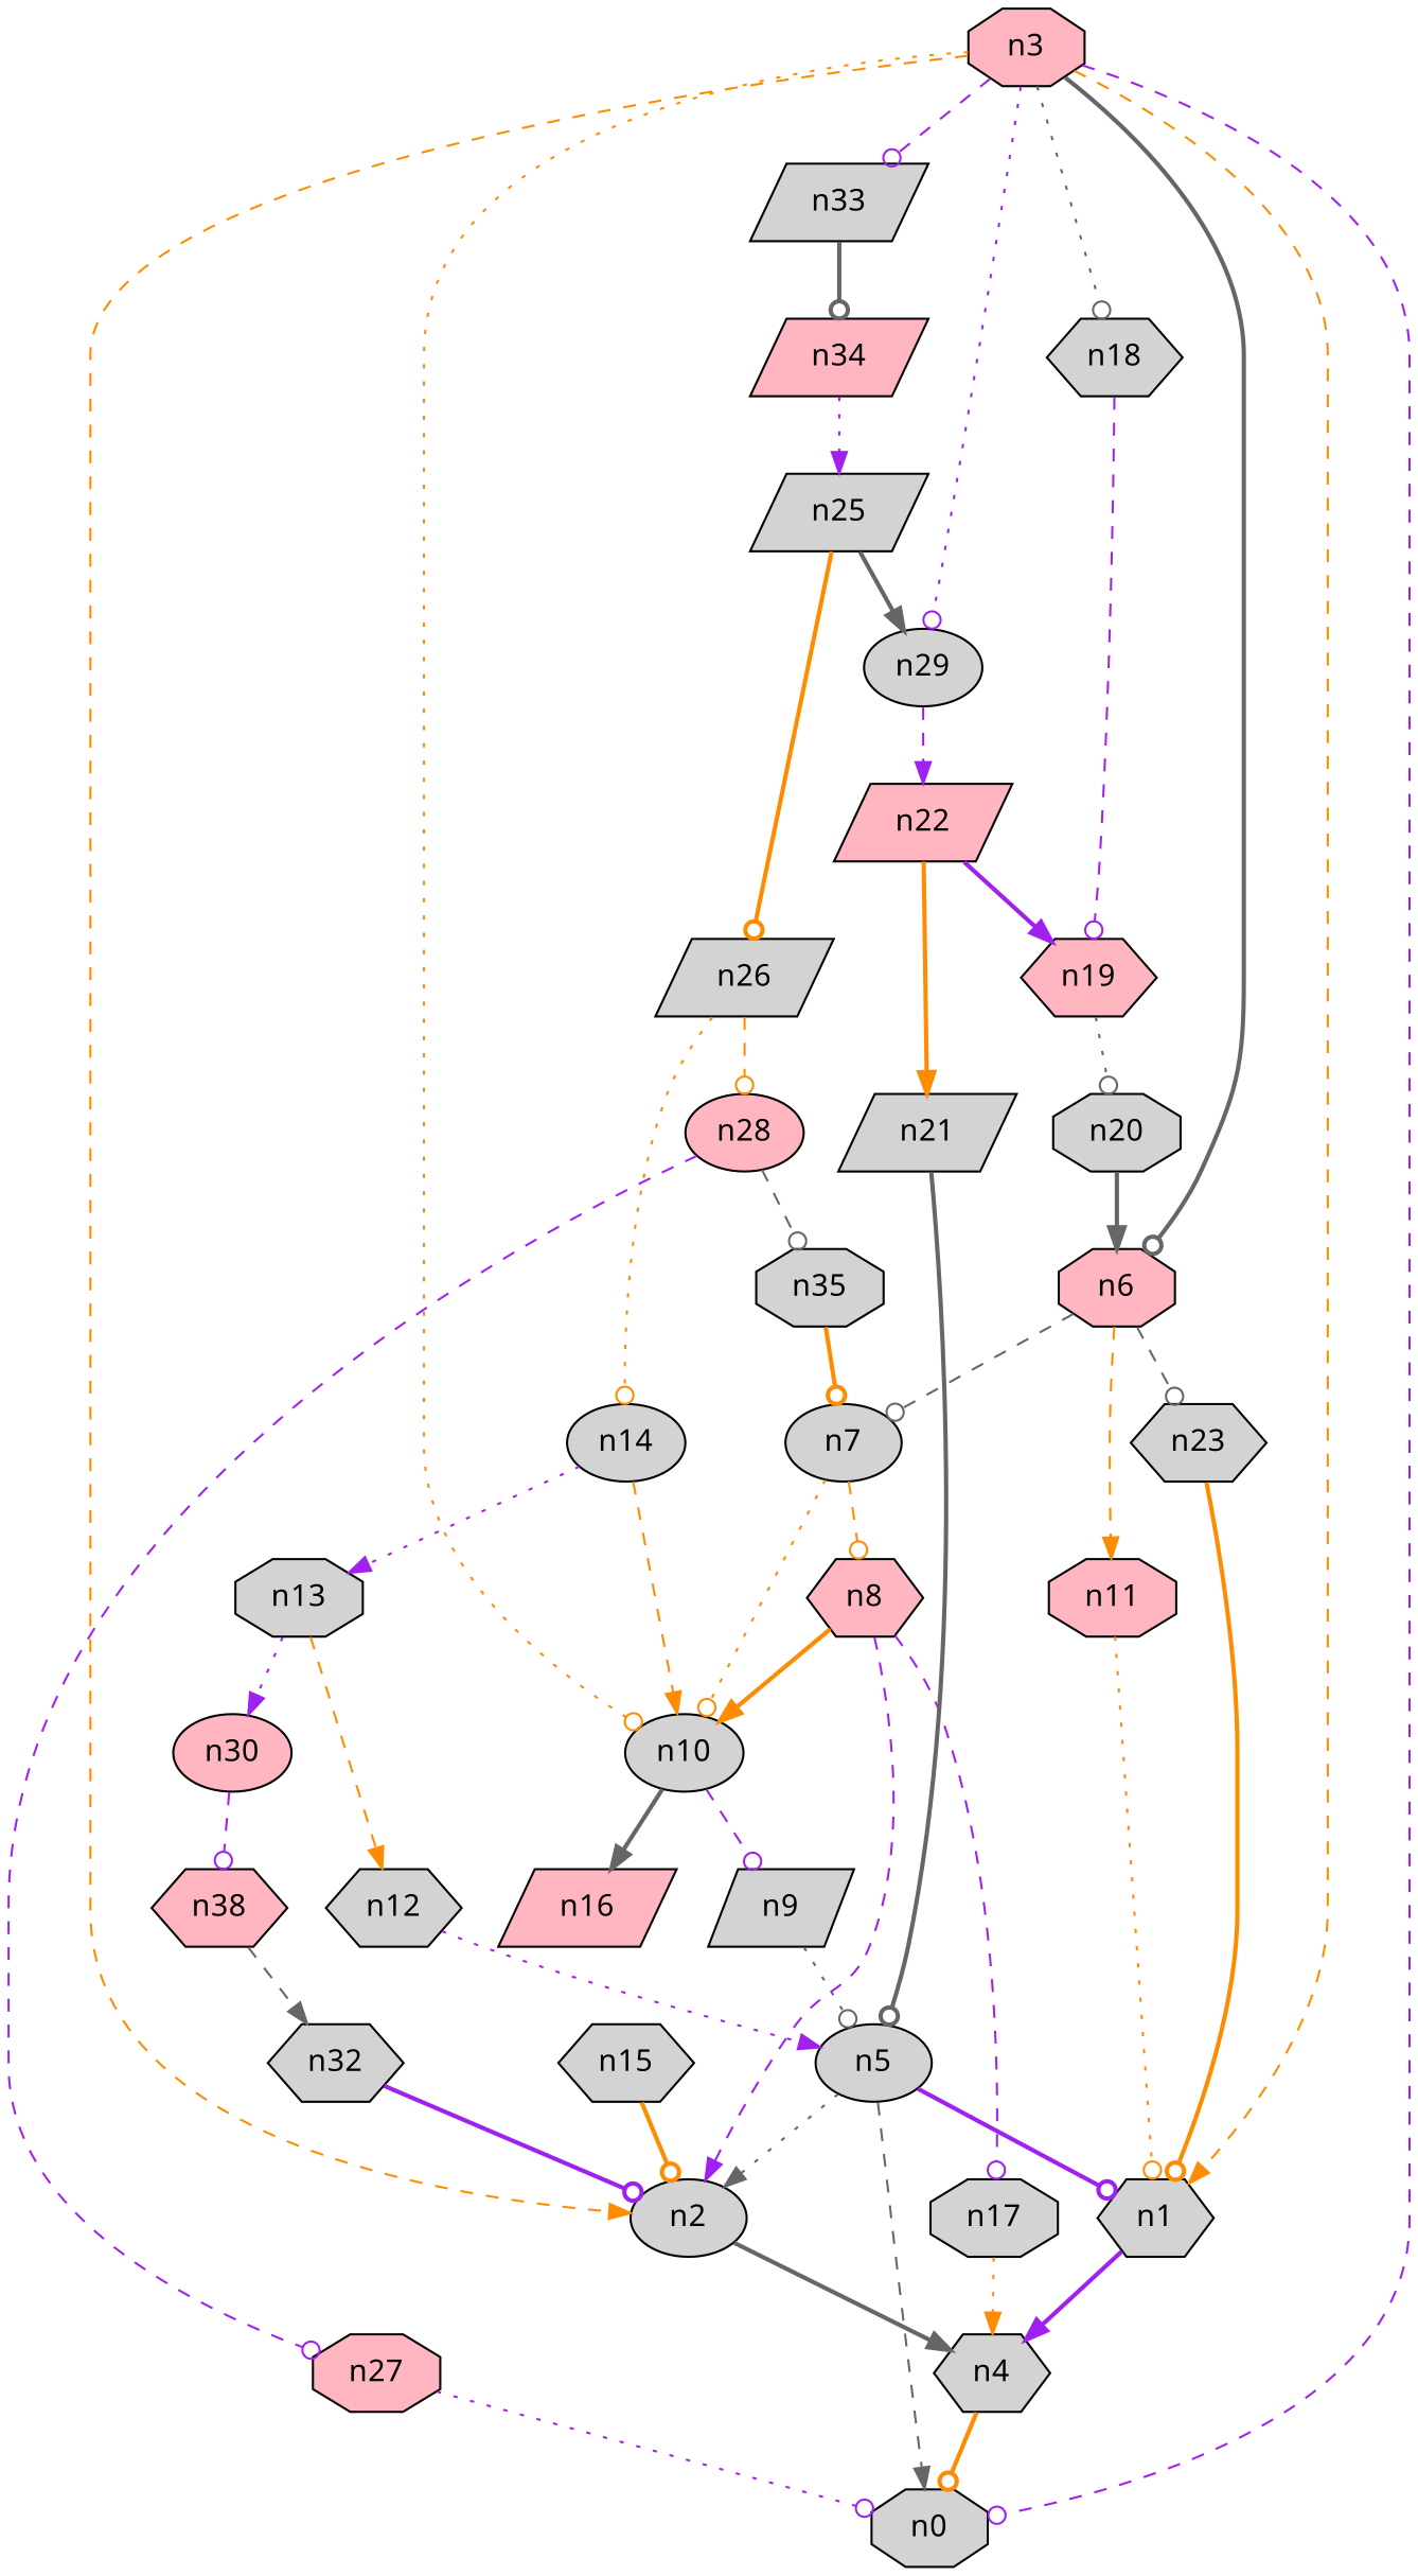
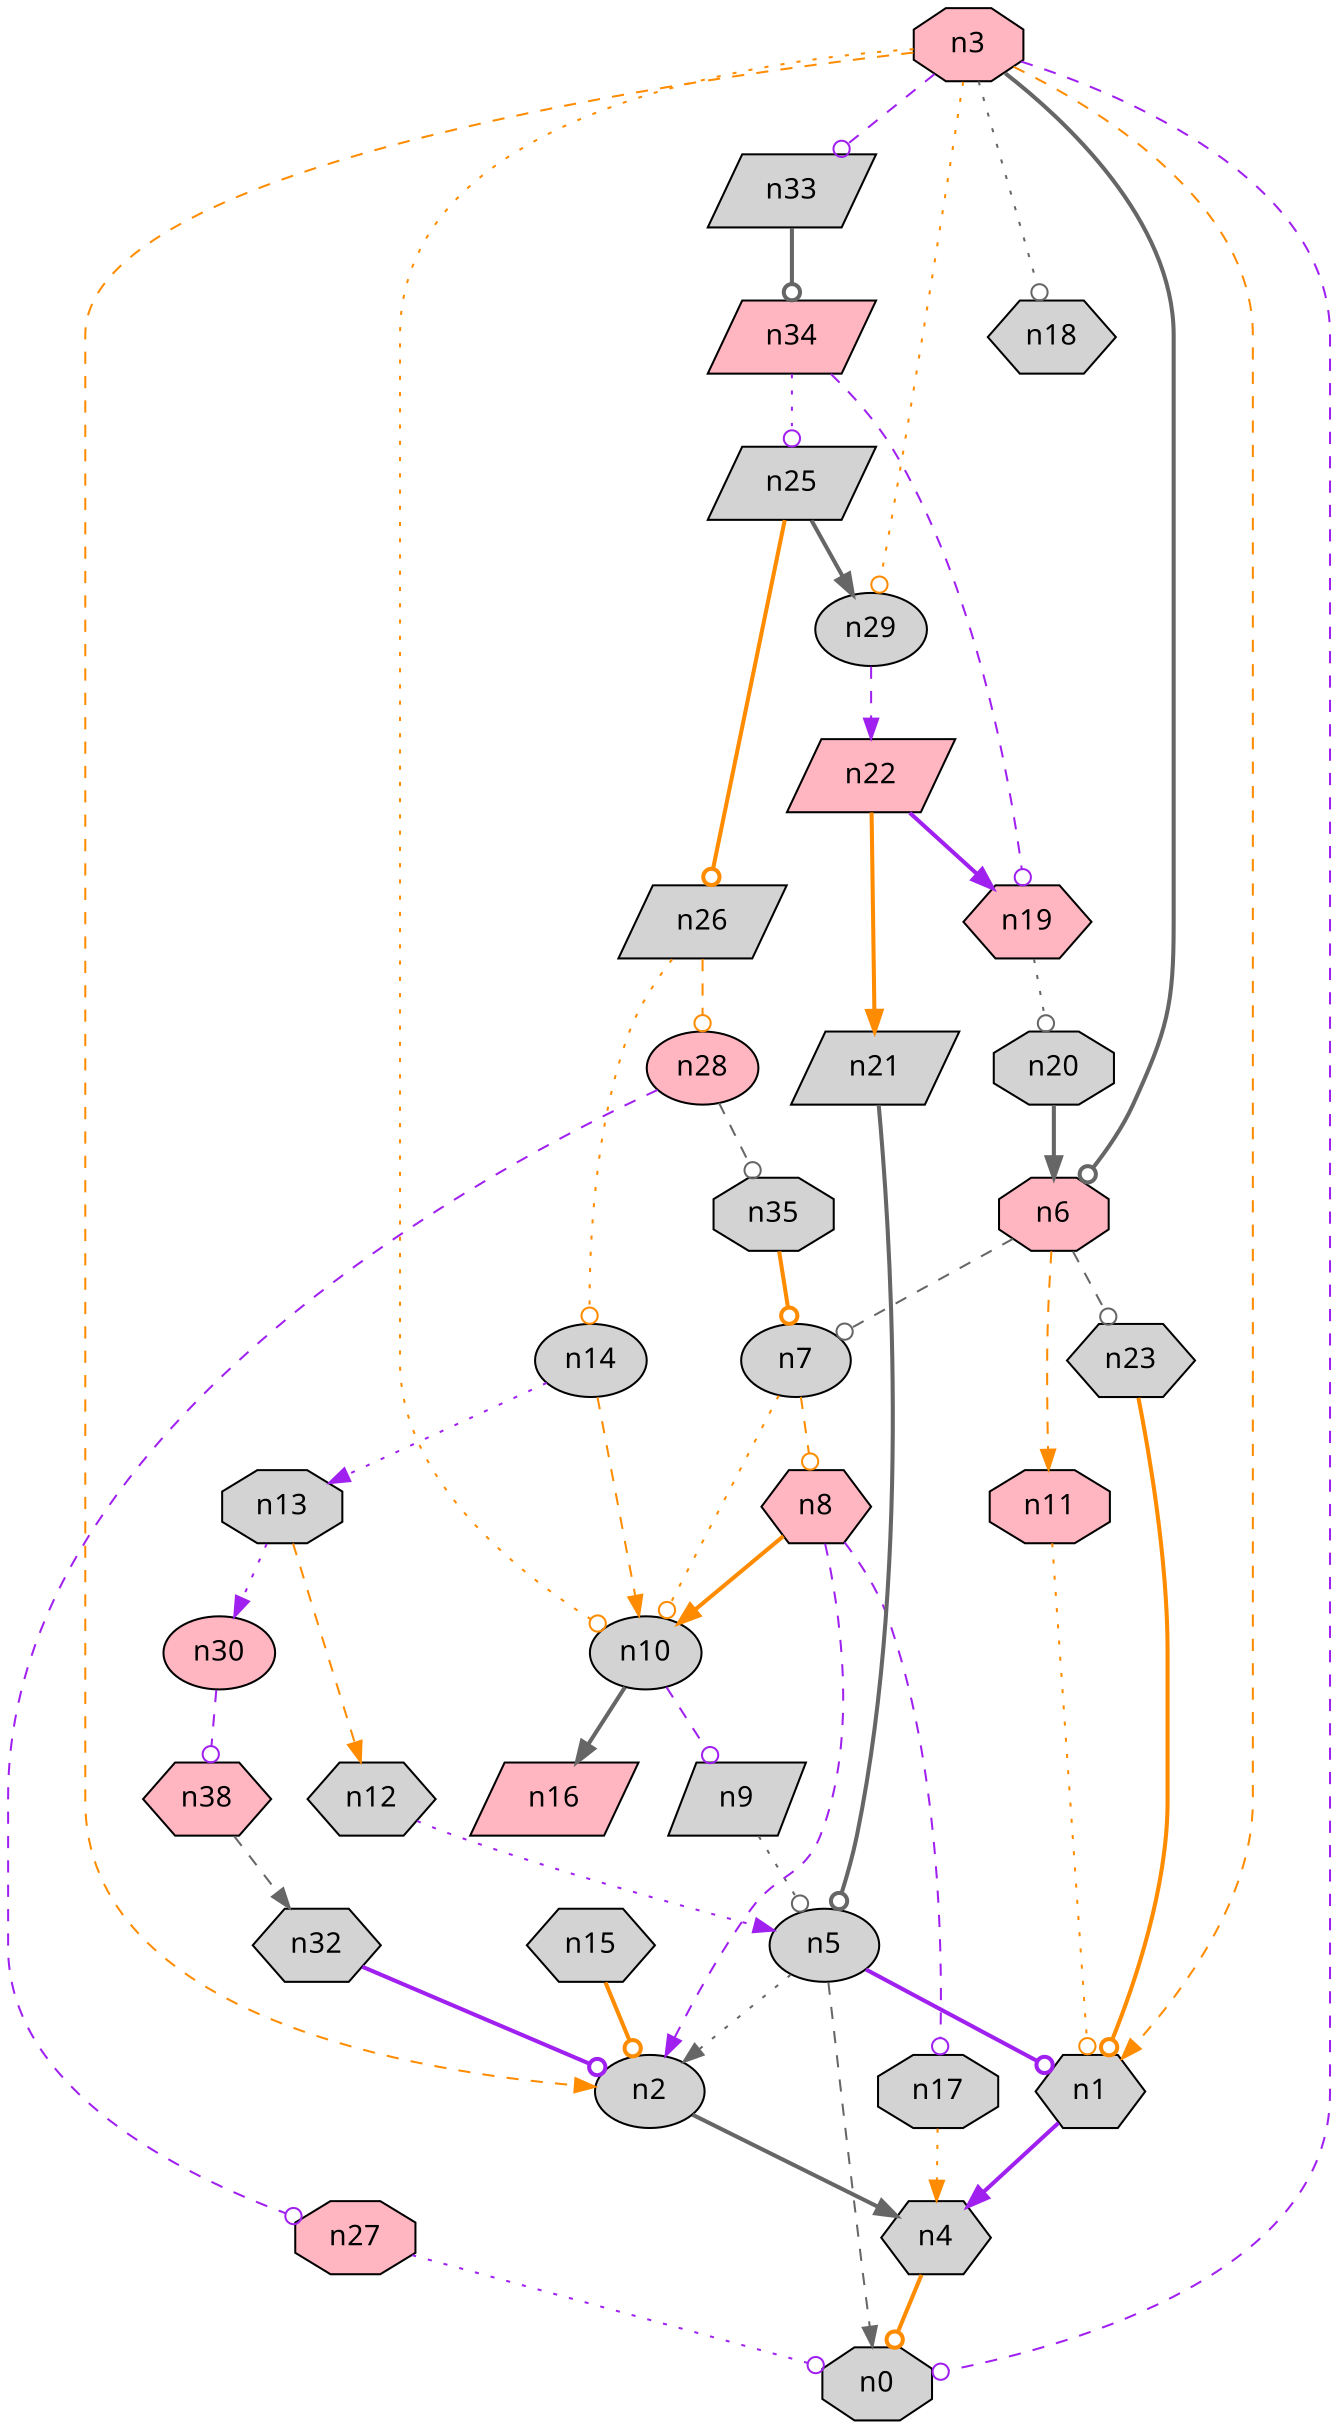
  digraph {
    fontname="Noto Sans"
    node [fillcolor=lightgrey fontname="Noto Sans" shape=hexagon style=filled]
    edge [arrowhead=odot color=purple fontname="Noto Sans" style=dashed]
    n1
    n4
    n0 [shape=octagon]
    n2 [shape=ellipse]
    n3 [fillcolor=lightpink shape=octagon]
    n6 [fillcolor=lightpink shape=octagon]
    n10 [shape=ellipse]
    n18
    n29 [shape=ellipse]
    n33 [shape=parallelogram]
    n7 [shape=ellipse]
    n11 [fillcolor=lightpink shape=octagon]
    n23
    n9 [shape=parallelogram]
    n16 [fillcolor=lightpink shape=parallelogram]
    n19 [fillcolor=lightpink]
    n22 [fillcolor=lightpink shape=parallelogram]
    n34 [fillcolor=lightpink shape=parallelogram]
    n8 [fillcolor=lightpink]
    n5 [shape=ellipse]
    n20 [shape=octagon]
    n21 [shape=parallelogram]
    n25 [shape=parallelogram]
    n17 [shape=octagon]
    n15
    n12
    n13 [shape=octagon]
    n30 [fillcolor=lightpink shape=ellipse]
    n31 [fillcolor=lightpink label=n38]
    n32
    n14 [shape=ellipse]
    n26 [shape=parallelogram]
    n28 [fillcolor=lightpink shape=ellipse]
    n27 [fillcolor=lightpink shape=octagon]
    n35 [shape=octagon]
    n1 -> n4 [arrowhead=normal style=bold]
    n4 -> n0 [color=darkorange style=bold]
    n2 -> n4 [arrowhead=normal color=gray40 style=bold]
    n3 -> n1 [arrowhead=normal color=darkorange]
    n3 -> n0
    n3 -> n2 [arrowhead=normal color=darkorange]
    n3 -> n6 [color=gray40 style=bold]
    n3 -> n10 [color=darkorange style=dotted]
    n3 -> n18 [color=gray40 style=dotted]
-   n3 -> n29 [style=dotted]
+   n3 -> n29 [color=darkorange style=dotted]
    n3 -> n33
    n6 -> n7 [color=gray40]
    n6 -> n11 [arrowhead=normal color=darkorange]
    n6 -> n23 [color=gray40]
    n10 -> n9
    n10 -> n16 [arrowhead=normal color=gray40 style=bold]
-   n18 -> n19
+   n34 -> n19
    n29 -> n22 [arrowhead=normal]
    n33 -> n34 [color=gray40 style=bold]
    n7 -> n10 [color=darkorange style=dotted]
    n7 -> n8 [color=darkorange]
    n11 -> n1 [color=darkorange style=dotted]
    n23 -> n1 [color=darkorange style=bold]
    n9 -> n5 [color=gray40 style=dotted]
    n19 -> n20 [color=gray40 style=dotted]
    n22 -> n19 [arrowhead=normal style=bold]
    n22 -> n21 [arrowhead=normal color=darkorange style=bold]
-   n34 -> n25 [arrowhead=normal style=dotted]
+   n34 -> n25 [style=dotted]
    n8 -> n2 [arrowhead=normal]
    n8 -> n10 [arrowhead=normal color=darkorange style=bold]
    n8 -> n17
    n5 -> n1 [style=bold]
    n5 -> n0 [arrowhead=normal color=gray40]
    n5 -> n2 [arrowhead=normal color=gray40 style=dotted]
    n20 -> n6 [arrowhead=normal color=gray40 style=bold]
    n21 -> n5 [color=gray40 style=bold]
    n25 -> n29 [arrowhead=normal color=gray40 style=bold]
    n25 -> n26 [color=darkorange style=bold]
    n17 -> n4 [arrowhead=normal color=darkorange style=dotted]
    n15 -> n2 [color=darkorange style=bold]
    n12 -> n5 [arrowhead=normal style=dotted]
    n13 -> n12 [arrowhead=normal color=darkorange]
    n13 -> n30 [arrowhead=normal style=dotted]
    n30 -> n31
    n31 -> n32 [arrowhead=normal color=gray40]
    n32 -> n2 [style=bold]
    n14 -> n10 [arrowhead=normal color=darkorange]
    n14 -> n13 [arrowhead=normal style=dotted]
    n26 -> n14 [color=darkorange style=dotted]
    n26 -> n28 [color=darkorange]
    n28 -> n27
    n28 -> n35 [color=gray40]
    n27 -> n0 [style=dotted]
    n35 -> n7 [color=darkorange style=bold]
  }
